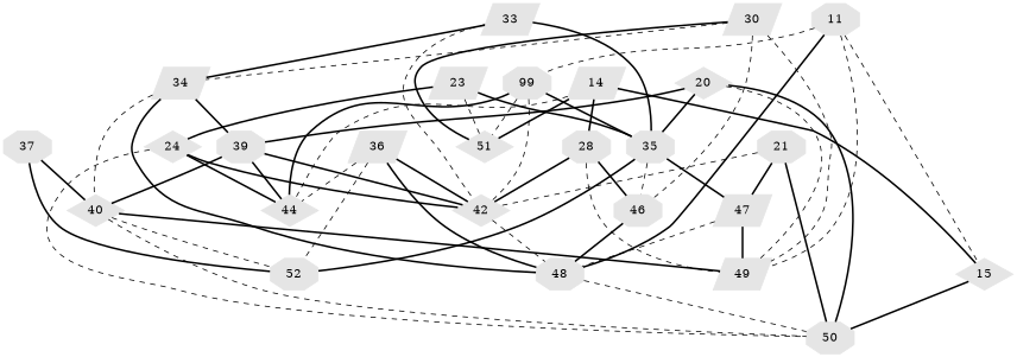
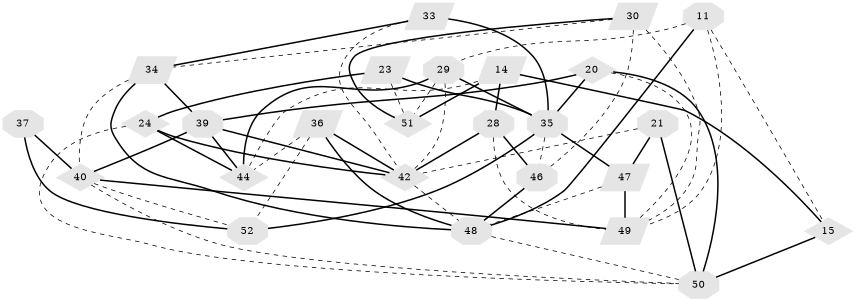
  graph {
    node [color=gray90 shape=octagon style=filled]
    edge [style=bold]
    15 [shape=diamond]
    11
-   29 [super="+17" label=99]
+   29 [super="+17"]
    48 [super="+2+27+7"]
    49 [shape=parallelogram super="+45"]
    50 [super="+1+38"]
    44 [shape=diamond super="+43"]
    51 [shape=diamond]
    35 [super="+18+19"]
    42 [shape=diamond super="+9+26"]
    14 [shape=parallelogram]
    28
    46
    47 [shape=parallelogram super="+32+25"]
    52
    20 [shape=diamond]
    39 [super="+13"]
    40 [shape=diamond super="+12"]
    21
    24 [shape=diamond super="+16"]
    23 [shape=parallelogram]
    34 [shape=parallelogram super="+31"]
    30 [shape=parallelogram]
    33 [shape=parallelogram super="+8"]
    37
    36 [shape=parallelogram super="+22"]
    15 -- 50 [weight=2]
    11 -- 15 [style=dashed]
    11 -- 29 [style=dashed]
    11 -- 48
    11 -- 49 [style=dashed]
    29 -- 44 [weight=2]
    29 -- 51 [style=dashed]
    29 -- 35 [weight=2]
    29 -- 42 [style=dashed weight=2]
    48 -- 50 [style=dashed]
    35 -- 46 [style=dashed]
    35 -- 47 [weight=2]
    35 -- 52
    42 -- 48 [style=dashed weight=2]
    14 -- 15
    14 -- 44 [style=dashed]
    14 -- 51
    14 -- 28
    28 -- 49 [style=dashed]
    28 -- 42
    28 -- 46
    46 -- 48
    47 -- 48 [style=dashed weight=2]
    47 -- 49 [weight=3]
    20 -- 49 [style=dashed]
    20 -- 50
    20 -- 35
    20 -- 39
    39 -- 44 [weight=2]
    39 -- 42
    39 -- 40
    40 -- 49
    40 -- 50 [style=dashed]
    40 -- 52 [style=dashed]
    21 -- 50 [weight=2]
    21 -- 42 [style=dashed]
    21 -- 47
    24 -- 50 [style=dashed]
    24 -- 44
    24 -- 42 [weight=2]
    23 -- 51 [style=dashed]
    23 -- 35
    23 -- 24 [weight=2]
    34 -- 48 [weight=2]
    34 -- 39
    34 -- 40 [style=dashed]
    30 -- 49 [style=dashed]
    30 -- 51
    30 -- 46 [style=dashed]
    30 -- 34 [style=dashed]
    33 -- 35 [weight=2]
    33 -- 42 [style=dashed]
    33 -- 34
    37 -- 52
    37 -- 40
    36 -- 48
    36 -- 44 [style=dashed weight=2]
    36 -- 42 [weight=2]
    36 -- 52 [style=dashed]
  }
